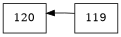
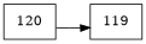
  digraph {
    rankdir=LR
    node [shape=record]
    n1 [label="{120}"]
    n2 [label="{119}"]
-   n2 -> n1
+   n1 -> n2
  }
